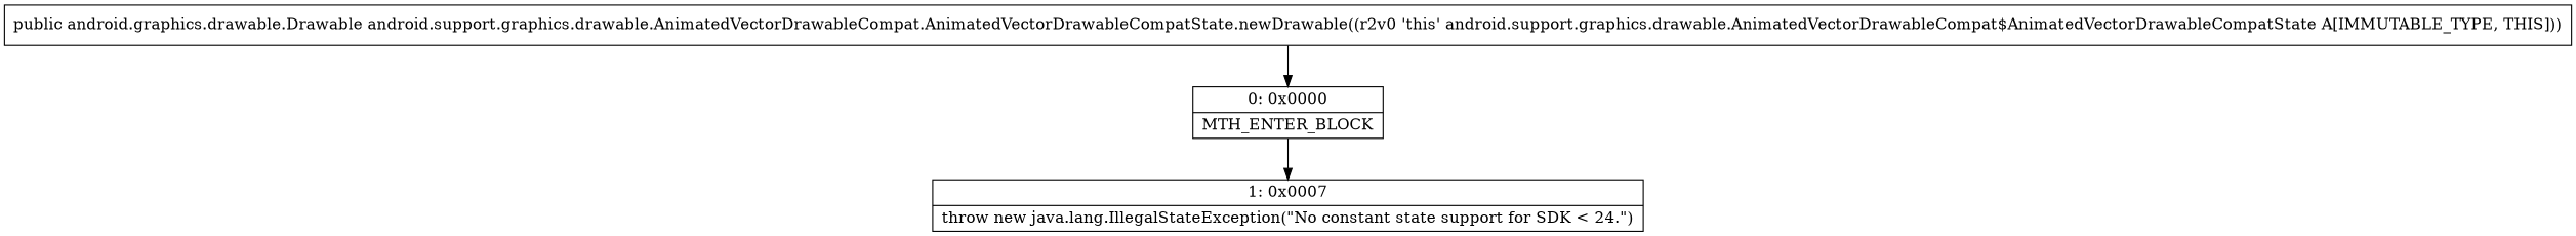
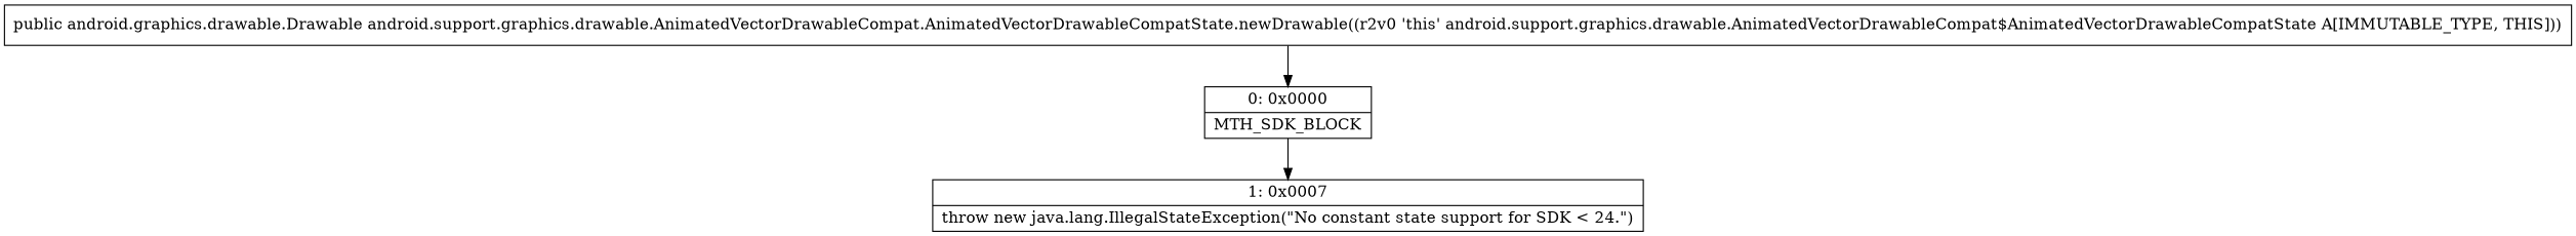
  digraph {
    node [shape=record]
-   n1 [label="{0\:\ 0x0000|MTH_ENTER_BLOCK\l}"]
+   n1 [label="{0\:\ 0x0000|MTH_SDK_BLOCK\l}"]
    n2 [label="{1\:\ 0x0007|throw new java.lang.IllegalStateException(\"No constant state support for SDK \< 24.\")\l}"]
    n3 [label="{public android.graphics.drawable.Drawable android.support.graphics.drawable.AnimatedVectorDrawableCompat.AnimatedVectorDrawableCompatState.newDrawable((r2v0 'this' android.support.graphics.drawable.AnimatedVectorDrawableCompat$AnimatedVectorDrawableCompatState A[IMMUTABLE_TYPE, THIS])) }"]
    n1 -> n2
    n3 -> n1
  }
